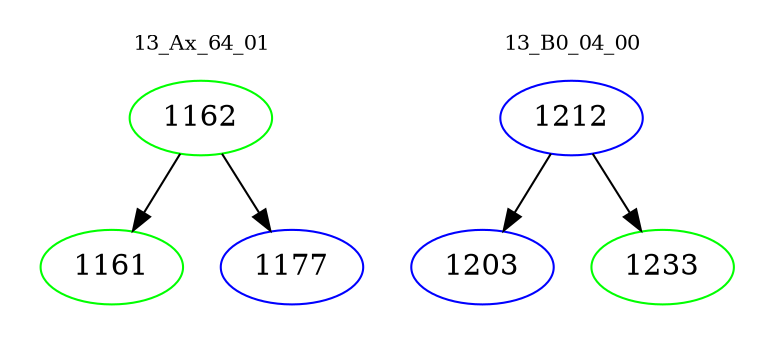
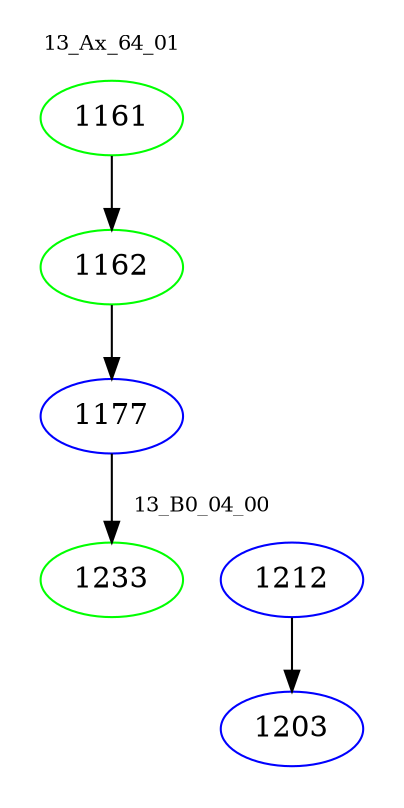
  digraph {
    node [color=green]
    edge [color=black]
    n1 [label=1162]
    n2 [label=1161]
    n3 [color=blue label=1177]
    n4 [color=blue label=1212]
    n5 [color=blue label=1203]
    n6 [label=1233]
    subgraph cluster_1 {
      color=white
      fontsize=10
      label="13_Ax_64_01"
      n1
      n2
      n3
    }
    subgraph cluster_2 {
      color=white
      fontsize=10
      label="13_B0_04_00"
      n4
      n5
      n6
    }
-   n1 -> n2
+   n2 -> n1
    n1 -> n3
    n4 -> n5
-   n4 -> n6
+   n3 -> n6
  }
